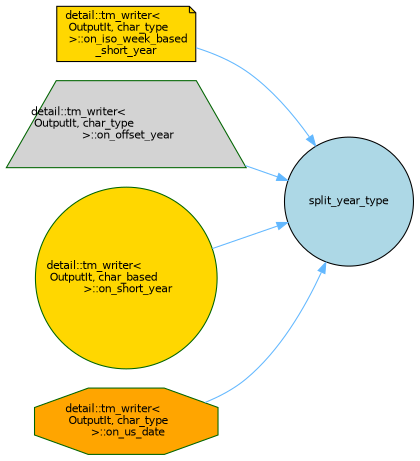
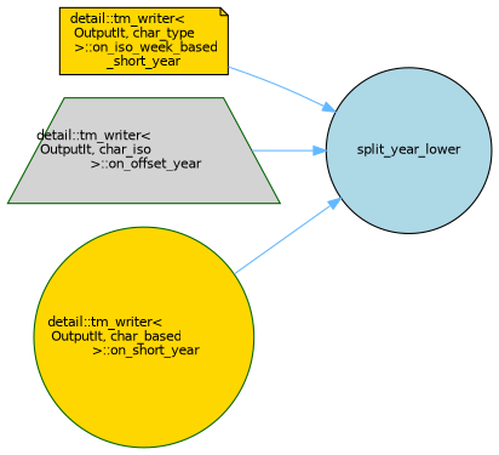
  digraph {
    rankdir=RL
    node [color=darkgreen fillcolor=gold fontname=Helvetica fontsize=10 shape=circle style=filled]
    edge [color=steelblue1 dir=back fontname=Helvetica fontsize=10 labelfontname=Helvetica labelfontsize=10 style=solid]
-   n1 [color=black fillcolor=lightblue fontcolor=black height=0.2 label=split_year_type width=0.4]
+   n1 [color=black fillcolor=lightblue fontcolor=black height=0.2 label=split_year_lower width=0.4]
    n2 [color=black height=0.2 label="detail::tm_writer\<\l OutputIt, char_type\l \>::on_iso_week_based\l_short_year" shape=note width=0.4]
-   n3 [fillcolor=lightgrey height=0.2 label="detail::tm_writer\<\l OutputIt, char_type\l \>::on_offset_year" shape=trapezium width=0.4]
+   n3 [fillcolor=lightgrey height=0.2 label="detail::tm_writer\<\l OutputIt, char_iso\l \>::on_offset_year" shape=trapezium width=0.4]
    n4 [height=0.2 label="detail::tm_writer\<\l OutputIt, char_based\l \>::on_short_year" width=0.4]
-   n5 [fillcolor=orange height=0.2 label="detail::tm_writer\<\l OutputIt, char_type\l \>::on_us_date" shape=octagon width=0.4]
    n1 -> n2
    n1 -> n3
    n1 -> n4
-   n1 -> n5
  }
